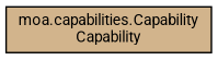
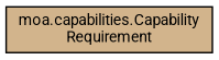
  digraph {
    rankdir=LR
    fontname=Roboto
-   n1 [color=black fillcolor=tan fontname=Roboto fontsize=10 height=0.2 label="moa.capabilities.Capability\lCapability" shape=record style=filled width=0.4]
+   n1 [color=black fillcolor=tan fontname=Roboto fontsize=10 height=0.2 label="moa.capabilities.Capability\lRequirement" shape=record style=filled width=0.4]
  }
